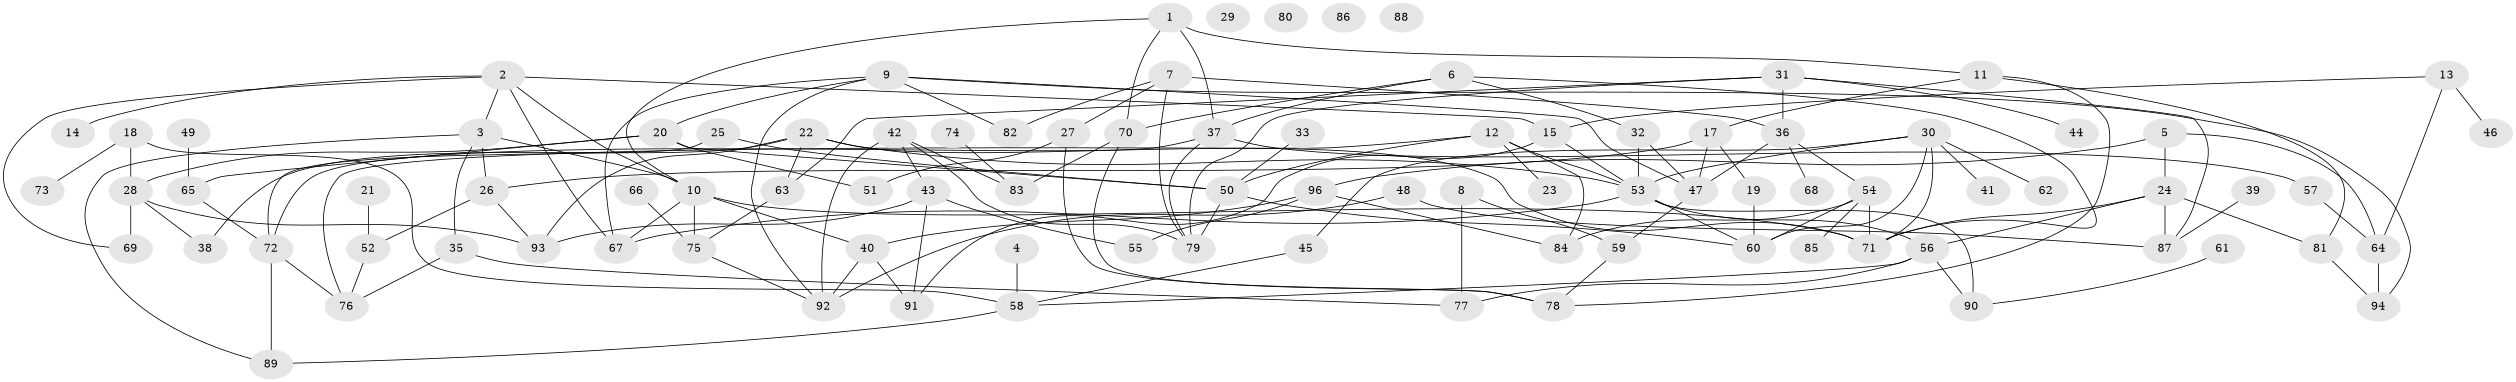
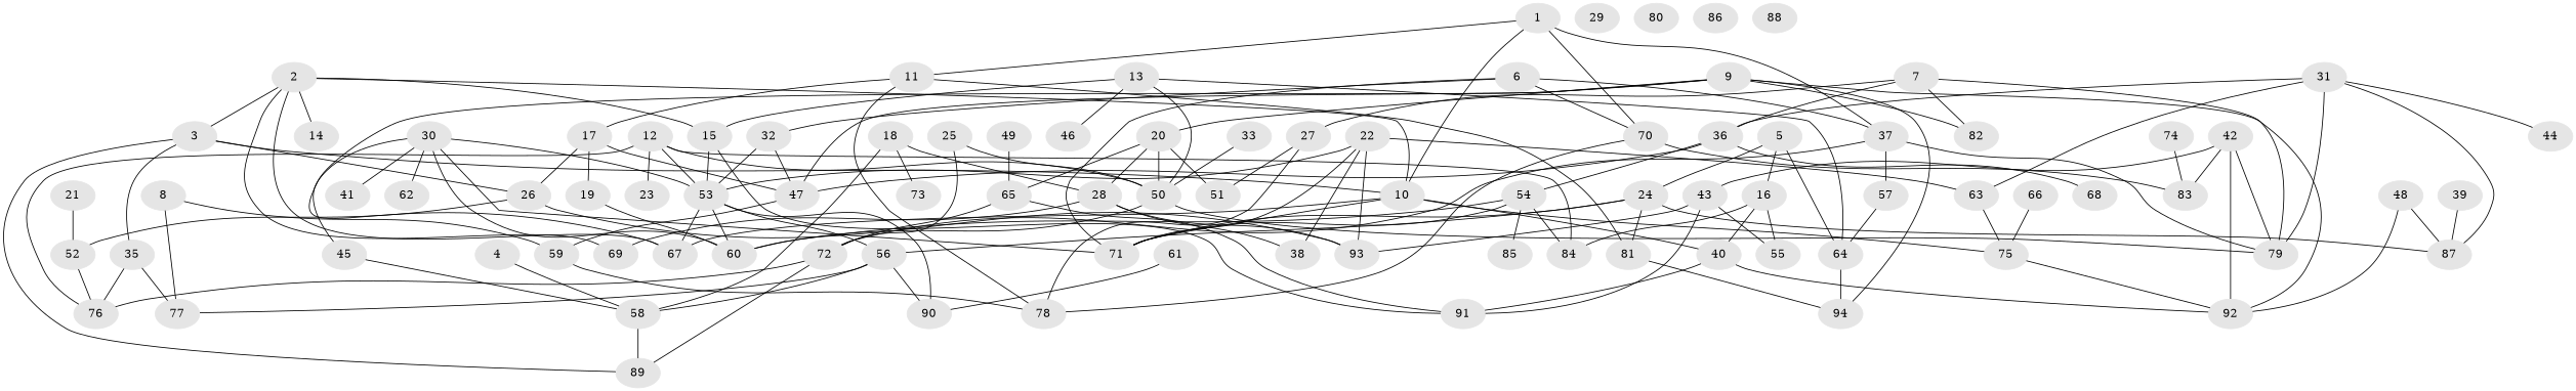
  graph {
    node [color=gray90 style=filled]
    1
    10
    11
    37
    70
    67
    71
    40
    75
    17
    78
    81
    79
    72
    57
    83
    2
    3
    14
    15
    69
    26
    35
    89
    53
    91
    52
    93
    77
    76
    4
    58
    5
-   16 [label=96]
+   16
    24
    64
    84
    55
    56
    87
    94
    6
    32
    47
    7
    27
    36
    82
    51
    54
    68
    8
    59
    9
    20
    92
    50
    28
    65
    19
    12
    23
    60
    90
    13
    46
    18
    73
    38
    21
    22
    63
    25
    29
    30
    41
    45
    62
    31
    44
    33
    85
    39
    42
    43
    48
    49
    61
    66
    74
    80
    86
    88
    1 -- 10
    1 -- 11
    1 -- 37
    1 -- 70
    10 -- 67
    10 -- 71
    10 -- 40
    10 -- 75
    11 -- 17
    11 -- 78
    11 -- 81
    37 -- 79
    37 -- 72
    37 -- 57
    70 -- 78
    70 -- 83
    40 -- 91
    40 -- 92
    75 -- 92
    17 -- 26
    17 -- 47
    17 -- 19
    81 -- 94
    72 -- 89
    72 -- 76
    57 -- 64
    2 -- 10
    2 -- 67
    2 -- 3
    2 -- 14
    2 -- 15
    2 -- 69
    3 -- 10
    3 -- 26
    3 -- 35
    3 -- 89
    15 -- 53
    15 -- 91
    26 -- 52
    26 -- 93
    35 -- 77
    35 -- 76
    53 -- 67
    53 -- 56
    53 -- 60
    53 -- 90
    52 -- 76
    4 -- 58
    58 -- 89
    5 -- 16
    5 -- 24
    5 -- 64
    16 -- 40
    16 -- 84
    16 -- 55
    24 -- 71
    24 -- 81
    24 -- 56
    24 -- 87
    64 -- 94
    56 -- 77
    56 -- 58
    56 -- 90
    6 -- 37
    6 -- 70
    6 -- 71
    6 -- 32
    32 -- 53
    32 -- 47
    47 -- 59
    7 -- 79
    7 -- 27
    7 -- 36
    7 -- 82
    27 -- 78
    27 -- 51
    36 -- 47
    36 -- 54
    36 -- 68
    54 -- 71
    54 -- 84
    54 -- 60
    54 -- 85
    8 -- 77
    8 -- 59
    59 -- 78
    9 -- 67
    9 -- 94
    9 -- 47
    9 -- 82
    9 -- 20
    9 -- 92
    20 -- 51
    20 -- 50
    20 -- 28
    20 -- 65
    50 -- 79
    50 -- 60
    28 -- 69
    28 -- 93
    28 -- 38
    65 -- 72
+   65 -- 91
    19 -- 60
    12 -- 53
    12 -- 76
    12 -- 84
    12 -- 50
    12 -- 23
    13 -- 15
    13 -- 64
+   13 -- 50
    13 -- 46
    18 -- 58
    18 -- 28
    18 -- 73
    21 -- 52
    22 -- 71
    22 -- 53
    22 -- 93
    22 -- 38
    22 -- 63
    63 -- 75
    25 -- 72
    25 -- 50
    30 -- 71
    30 -- 53
    30 -- 60
    30 -- 41
    30 -- 45
    30 -- 62
    45 -- 58
    31 -- 79
    31 -- 87
    31 -- 36
    31 -- 63
    31 -- 44
    33 -- 50
    39 -- 87
    42 -- 79
    42 -- 83
    42 -- 92
    42 -- 43
    43 -- 91
    43 -- 93
    43 -- 55
    48 -- 87
    48 -- 92
    49 -- 65
    61 -- 90
    66 -- 75
    74 -- 83
  }
